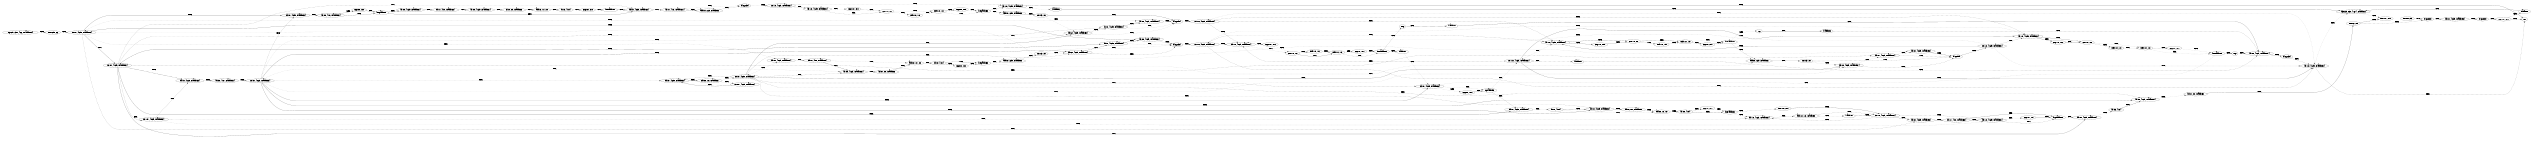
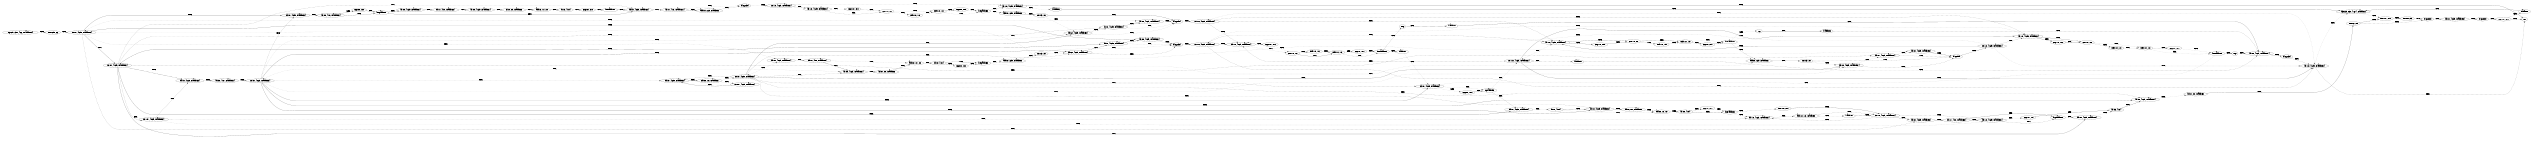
  digraph {
    rankdir=LR
    edge [style=solid]
    n1 [label="stp x29 , x30 , [ sp , #- address ]!"]
    n2 [label="mov x29 , sp"]
    n3 [label="str x0 , [ x29 , # address ]"]
    n4 [label="str x1 , [ x29 , # address ]"]
    n5 [label="ldr x0 , [ x29 , # address ]"]
    n6 [label="ldr x0 , [ x29 , # address ]"]
    n7 [label="ldr x0 , [ x29 , # address ]"]
    n8 [label="ldr x0 , [ x29 , # address ]"]
    n9 [label="ldr x0 , [ x29 , # address ]"]
    n10 [label="ldr x0 , [ x29 , # address ]"]
    n11 [label="str wzr , [ x29 , # address ]"]
    n12 [label="ldr x0 , [ x29 , # address ]"]
    n13 [label="ldr x0 , [ x29 , # address ]"]
    n14 [label="ldr x1 , [ x29 , # address ]"]
    n15 [label="ldr x0 , [ x29 , # address ]"]
    n16 [label="ldr x0 , [ x29 , # address ]"]
    n17 [label="ldr x1 , [ x29 , # address ]"]
    n18 [label="ldr x1 , [ x29 , # address ]"]
    n19 [label="ldr x0 , [ x0 , # address ]"]
    n20 [label="bl symbol"]
    n21 [label="ldr x1 , [ x0 , # address ]"]
    n22 [label="ldr w1 , [ x0 , # address ]"]
    n23 [label="bl symbol"]
    n24 [label="bl symbol"]
    n25 [label="ldr w0 , [ x29 , # address ]"]
    n26 [label="ldr w0 , [ x29 , # address ]"]
    n27 [label="ldr x0 , [ x0 , # address ]"]
    n28 [label="ldr x1 , [ x0 , # address ]"]
    n29 [label="ldr x1 , [ x0 ]"]
    n30 [label="ldr x3 , [ x0 ]"]
    n31 [label="add w0 , w0 , # address"]
    n32 [label="b.ge address"]
    n33 [label="cmp w1 , w0"]
    n34 [label="str x0 , [ x29 , # address ]"]
    n35 [label="ldr x2 , [ x29 , # address ]"]
    n36 [label="ldr x0 , [ x29 , # address ]"]
    n37 [label="ldr x0 , [ x29 , # address ]"]
    n38 [label="ldr x0 , [ x29 , # address ]"]
    n39 [label="ldr x0 , [ x29 , # address ]"]
    n40 [label="ldr x0 , [ x29 , # address ]"]
    n41 [label="ldr x2 , [ x29 , # address ]"]
    n42 [label="ldr x2 , [ x29 , # address ]"]
    n43 [label="cmp x0 , # 0"]
    n44 [label="b.gt address"]
    n45 [label="lsl x0 , x0 , # address"]
    n46 [label="sub x0 , x0 , # address"]
    n47 [label="lsl x0 , x0 , # address"]
    n48 [label="lsl x0 , x0 , # address"]
    n49 [label="cmp x0 , # 0"]
    n50 [label="b.eq address"]
    n51 [label="ldr x0 , [ x29 , # address ]"]
    n52 [label="ldr x1 , [ x0 , # address ]"]
    n53 [label="add x0 , x29 , # address"]
    n54 [label="bl symbol"]
    n55 [label="ldr x0 , [ x29 , # address ]"]
    n56 [label="str w0 , [ x29 , # address ]"]
    n57 [label="ldr w0 , [ x29 , # address ]"]
    n58 [label="ldr w0 , [ x29 , # address ]"]
    n59 [label="cmp w0 , # 0"]
    n60 [label="cset w0 , ne"]
    n61 [label="b address"]
    n62 [label=ret]
    n63 [label="uxtb w0 , w0"]
    n64 [label="uxtb w0 , w0"]
    n65 [label="cmp x0 , # 0"]
    n66 [label="b.eq address"]
    n67 [label="add x0 , x29 , # address"]
    n68 [label="mov x3 , x0"]
    n69 [label="ldp x29 , x30 , [ sp ] , # address"]
    n70 [label="lsl x0 , x0 , # address"]
    n71 [label="add x0 , x1 , x0"]
    n72 [label="ldr x0 , [ x0 ]"]
    n73 [label="cmp x0 , # 0"]
    n74 [label="b.ne address"]
    n75 [label="str w0 , [ x29 , # address ]"]
    n76 [label="ldr w0 , [ x29 , # address ]"]
    n77 [label="ldr w0 , [ x29 , # address ]"]
    n78 [label="ldr w0 , [ x29 , # address ]"]
    n79 [label="ldr w0 , [ x29 , # address ]"]
    n80 [label="cmp w0 , # 0"]
    n81 [label="cset w0 , ne"]
    n82 [label="cmp w0 , # 0"]
    n83 [label="cset w0 , ne"]
    n84 [label="cmp w0 , # 0"]
    n85 [label="cset w0 , ne"]
    n86 [label="uxtb w0 , w0"]
    n87 [label="uxtb w0 , w0"]
    n88 [label="cmp x0 , # 0"]
    n89 [label="b.ne address"]
    n90 [label=nop]
    n91 [label="b address"]
    n92 [label="b address"]
    n93 [label="ldr x0 , [ x29 , # address ]"]
    n94 [label="mov w1 , # 0"]
    n95 [label="bl symbol"]
    n96 [label="str wzr , [ x29 , # address ]"]
    n97 [label="b address"]
    n98 [label="add x0 , x1 , x0"]
    n99 [label="ldr x0 , [ x0 ]"]
    n100 [label="cmp x0 , # 0"]
    n101 [label="b.ne address"]
    n102 [label="mov w0 , # 0"]
    n103 [label="str w0 , [ x29 , # address ]"]
    n104 [label="b address"]
    n105 [label="str xzr , [ x29 , # address ]"]
    n106 [label="str x0 , [ x29 , # address ]"]
    n107 [label="add x0 , x1 , x0"]
    n108 [label="ldr x0 , [ x0 ]"]
    n109 [label="cmp x0 , # 0"]
    n110 [label="b.eq address"]
    n111 [label="add x0 , x29 , # address"]
    n112 [label="add x0 , x29 , # address"]
    n113 [label="mov x3 , x0"]
    n114 [label="mov x3 , x0"]
    n115 [label="mov x0 , x3"]
    n116 [label="bl symbol"]
    n117 [label="mov x2 , x0"]
    n118 [label="ldr x0 , [ x29 , # address ]"]
    n119 [label="bl symbol"]
    n120 [label="mov w0 , # 0"]
    n121 [label="b address"]
    n122 [label="str w0 , [ x29 , # address ]"]
    n123 [label="uxtb w0 , w0"]
    n124 [label="uxtb w0 , w0"]
    n125 [label="cmp x0 , # 0"]
    n126 [label="b.ne address"]
    n127 [label=nop]
    n128 [label="str w0 , [ x29 , # address ]"]
    n129 [label="uxtb w0 , w0"]
    n130 [label="uxtb w0 , w0"]
    n131 [label="cmp x0 , # 0"]
    n132 [label="b.ne address"]
    n133 [label=nop]
    n134 [label="b address"]
    n1 -> n2 [label=CFG style=dashed]
    n2 -> n3 [label=CFG style=dashed]
    n3 -> n4 [label=CFG]
    n3 -> n5 [label=DFG]
    n3 -> n6 [label=DFG style=dotted]
    n3 -> n7 [label=DFG style=dotted]
    n3 -> n8 [label=DFG style=dashed]
    n3 -> n9 [label=DFG style=dotted]
    n3 -> n10 [label=DFG]
    n4 -> n11 [label=CFG style=dashed]
    n4 -> n12 [label=DFG]
    n4 -> n13 [label=DFG style=dashed]
    n4 -> n14 [label=DFG style=dashed]
    n4 -> n15 [label=DFG]
    n4 -> n16 [label=DFG]
    n4 -> n17 [label=DFG style=dashed]
    n4 -> n18 [label=DFG]
    n5 -> n19 [label=DFG style=dashed]
    n6 -> n20 [label=DFG style=dotted]
    n7 -> n21 [label=DFG style=dotted]
    n8 -> n22 [label=DFG]
    n9 -> n23 [label=DFG]
    n10 -> n24 [label=DFG style=dashed]
    n11 -> n12 [label=CFG style=dashed]
    n11 -> n25 [label=DFG style=dashed]
    n11 -> n26 [label=DFG style=dotted]
    n12 -> n27 [label=DFG style=dotted]
    n13 -> n28 [label=DFG style=dashed]
    n14 -> n6 [label=CFG]
    n14 -> n20 [label=DFG style=dotted]
    n15 -> n29 [label=DFG style=dotted]
    n16 -> n30 [label=DFG style=dotted]
    n17 -> n9 [label=CFG style=dotted]
    n17 -> n23 [label=DFG style=dashed]
    n18 -> n10 [label=CFG]
    n18 -> n24 [label=DFG style=dotted]
    n19 -> n49 [label=CFG]
    n19 -> n50 [label=DFG]
    n20 -> n75 [label=DFG style=dotted]
    n21 -> n39 [label=CFG]
    n21 -> n107 [label=DFG style=dotted]
    n22 -> n26 [label=CFG]
    n22 -> n32 [label=DFG]
    n23 -> n122 [label=DFG]
    n24 -> n128 [label=DFG style=dotted]
    n25 -> n31 [label=DFG style=dashed]
    n26 -> n32 [label=DFG style=dashed]
    n26 -> n33 [label=CFG style=dotted]
    n27 -> n34 [label=DFG style=dotted]
    n28 -> n53 [label=CFG]
    n28 -> n54 [label=DFG style=dotted]
    n29 -> n37 [label=CFG]
    n29 -> n98 [label=DFG style=dotted]
    n30 -> n40 [label=CFG]
    n31 -> n103 [label=DFG style=dashed]
    n31 -> n104 [label=CFG style=dashed]
    n32 -> n16 [label=CFG style=dotted]
-   n33 -> n32 [label=CFG]
+   n33 -> n30 [label=CFG]
    n34 -> n5 [label=CFG style=dashed]
    n34 -> n35 [label=DFG style=dotted]
    n34 -> n36 [label=DFG]
    n34 -> n37 [label=DFG]
    n34 -> n38 [label=DFG style=dotted]
    n34 -> n39 [label=DFG style=dotted]
    n34 -> n40 [label=DFG]
    n34 -> n41 [label=DFG style=dotted]
    n34 -> n42 [label=DFG]
    n35 -> n14 [label=CFG style=dashed]
    n35 -> n20 [label=DFG style=dotted]
    n36 -> n43 [label=CFG style=dotted]
    n36 -> n44 [label=DFG style=dotted]
    n37 -> n45 [label=DFG]
    n38 -> n46 [label=DFG]
    n39 -> n47 [label=DFG style=dashed]
    n40 -> n48 [label=DFG style=dotted]
    n41 -> n17 [label=CFG style=dotted]
    n41 -> n23 [label=DFG style=dashed]
    n42 -> n18 [label=CFG]
    n42 -> n24 [label=DFG style=dashed]
    n43 -> n44 [label=CFG]
    n44 -> n15 [label=CFG style=dashed]
    n44 -> n96 [label=CFG style=dotted]
    n45 -> n98 [label=DFG style=dotted]
    n46 -> n105 [label=CFG style=dotted]
    n46 -> n106 [label=DFG style=dotted]
    n47 -> n107 [label=DFG]
    n48 -> n117 [label=DFG]
    n49 -> n50 [label=CFG]
    n50 -> n13 [label=CFG]
    n50 -> n51 [label=CFG]
    n51 -> n52 [label=CFG]
    n52 -> n55 [label=CFG style=dotted]
    n53 -> n54 [label=DFG style=dashed]
    n54 -> n56 [label=DFG style=dashed]
    n55 -> n70 [label=CFG style=dashed]
    n56 -> n57 [label=DFG style=dashed]
    n56 -> n58 [label=DFG style=dashed]
    n57 -> n59 [label=CFG style=dotted]
    n57 -> n60 [label=DFG style=dashed]
    n58 -> n61 [label=CFG style=dotted]
    n58 -> n62 [label=DFG]
    n59 -> n60 [label=CFG style=dashed]
    n60 -> n63 [label=DFG style=dotted]
    n60 -> n64 [label=DFG style=dotted]
    n61 -> n69 [label=CFG]
    n63 -> n64 [label=DFG style=dotted]
    n64 -> n65 [label=CFG]
    n64 -> n66 [label=DFG style=dotted]
    n65 -> n66 [label=CFG style=dotted]
    n66 -> n58 [label=CFG style=dashed]
    n66 -> n67 [label=CFG style=dotted]
    n67 -> n68 [label=CFG]
    n68 -> n20 [label=DFG]
    n68 -> n35 [label=CFG style=dotted]
    n69 -> n94 [label=CFG style=dotted]
    n70 -> n71 [label=CFG]
    n71 -> n72 [label=CFG]
    n72 -> n73 [label=CFG style=dotted]
    n73 -> n74 [label=CFG style=dashed]
    n74 -> n13 [label=CFG]
    n75 -> n76 [label=DFG style=dashed]
    n75 -> n77 [label=DFG style=dotted]
    n75 -> n78 [label=DFG style=dashed]
    n75 -> n79 [label=DFG style=dashed]
    n76 -> n80 [label=CFG]
    n76 -> n81 [label=DFG style=dotted]
    n77 -> n62 [label=DFG style=dashed]
    n77 -> n69 [label=CFG style=dotted]
    n78 -> n82 [label=CFG]
    n78 -> n83 [label=DFG]
    n79 -> n84 [label=CFG]
    n79 -> n85 [label=DFG]
    n80 -> n81 [label=CFG style=dotted]
    n81 -> n86 [label=DFG style=dashed]
    n81 -> n87 [label=DFG]
    n82 -> n83 [label=CFG]
    n83 -> n123 [label=DFG style=dashed]
    n83 -> n124 [label=DFG style=dotted]
    n84 -> n85 [label=CFG]
    n85 -> n129 [label=DFG style=dashed]
    n85 -> n130 [label=DFG]
    n86 -> n87 [label=DFG style=dashed]
    n87 -> n88 [label=CFG style=dashed]
    n87 -> n89 [label=DFG style=dashed]
    n88 -> n89 [label=CFG style=dotted]
    n89 -> n90 [label=CFG style=dashed]
    n89 -> n91 [label=CFG style=dotted]
    n90 -> n92 [label=CFG]
    n91 -> n36 [label=CFG style=dotted]
    n92 -> n93 [label=CFG]
    n93 -> n95 [label=DFG]
+   n94 -> n115 [label=CFG style=dashed]
    n95 -> n77 [label=CFG style=dashed]
    n96 -> n76 [label=DFG style=dashed]
    n96 -> n77 [label=DFG]
    n96 -> n78 [label=DFG]
    n96 -> n79 [label=DFG style=dotted]
    n96 -> n97 [label=CFG style=dashed]
    n97 -> n93 [label=CFG style=dashed]
    n98 -> n99 [label=DFG style=dotted]
    n99 -> n100 [label=CFG style=dashed]
    n99 -> n101 [label=DFG]
    n100 -> n101 [label=CFG style=dotted]
    n101 -> n25 [label=CFG style=dotted]
    n101 -> n102 [label=CFG style=dashed]
    n102 -> n103 [label=DFG]
    n103 -> n8 [label=CFG]
    n103 -> n25 [label=DFG style=dashed]
    n103 -> n26 [label=DFG style=dashed]
    n104 -> n103 [label=CFG]
    n105 -> n38 [label=CFG]
    n106 -> n7 [label=CFG style=dotted]
    n106 -> n35 [label=DFG]
    n106 -> n36 [label=DFG style=dashed]
    n106 -> n37 [label=DFG style=dashed]
    n106 -> n38 [label=DFG style=dashed]
    n106 -> n39 [label=DFG style=dashed]
    n106 -> n40 [label=DFG style=dashed]
    n106 -> n41 [label=DFG]
    n106 -> n42 [label=DFG style=dashed]
    n107 -> n108 [label=DFG]
    n108 -> n109 [label=CFG]
    n108 -> n110 [label=DFG]
    n109 -> n110 [label=CFG style=dashed]
    n110 -> n111 [label=CFG style=dotted]
    n110 -> n112 [label=CFG style=dotted]
    n111 -> n113 [label=CFG]
    n112 -> n114 [label=CFG style=dashed]
    n113 -> n23 [label=DFG style=dashed]
    n113 -> n41 [label=CFG style=dotted]
    n114 -> n24 [label=DFG style=dotted]
    n114 -> n42 [label=CFG style=dotted]
    n115 -> n116 [label=DFG style=dotted]
    n116 -> n118 [label=CFG style=dashed]
    n117 -> n94 [label=DFG]
    n117 -> n116 [label=DFG style=dashed]
    n118 -> n119 [label=DFG style=dashed]
    n119 -> n120 [label=CFG style=dashed]
    n120 -> n62 [label=DFG]
    n120 -> n121 [label=CFG style=dashed]
    n121 -> n69 [label=CFG]
    n122 -> n76 [label=DFG style=dotted]
    n122 -> n77 [label=DFG style=dotted]
    n122 -> n78 [label=DFG style=dashed]
    n122 -> n79 [label=DFG]
    n123 -> n124 [label=DFG style=dotted]
    n124 -> n125 [label=CFG style=dashed]
    n124 -> n126 [label=DFG style=dotted]
    n125 -> n126 [label=CFG style=dotted]
    n126 -> n36 [label=CFG style=dotted]
    n126 -> n127 [label=CFG]
    n127 -> n93 [label=CFG style=dashed]
    n128 -> n76 [label=DFG]
    n128 -> n77 [label=DFG style=dashed]
    n128 -> n78 [label=DFG style=dotted]
    n128 -> n79 [label=DFG style=dashed]
    n129 -> n130 [label=DFG style=dashed]
    n130 -> n131 [label=CFG style=dashed]
    n130 -> n132 [label=DFG style=dotted]
    n131 -> n132 [label=CFG]
    n132 -> n111 [label=CFG style=dashed]
    n132 -> n133 [label=CFG style=dotted]
    n133 -> n134 [label=CFG]
    n134 -> n93 [label=CFG style=dashed]
  }
